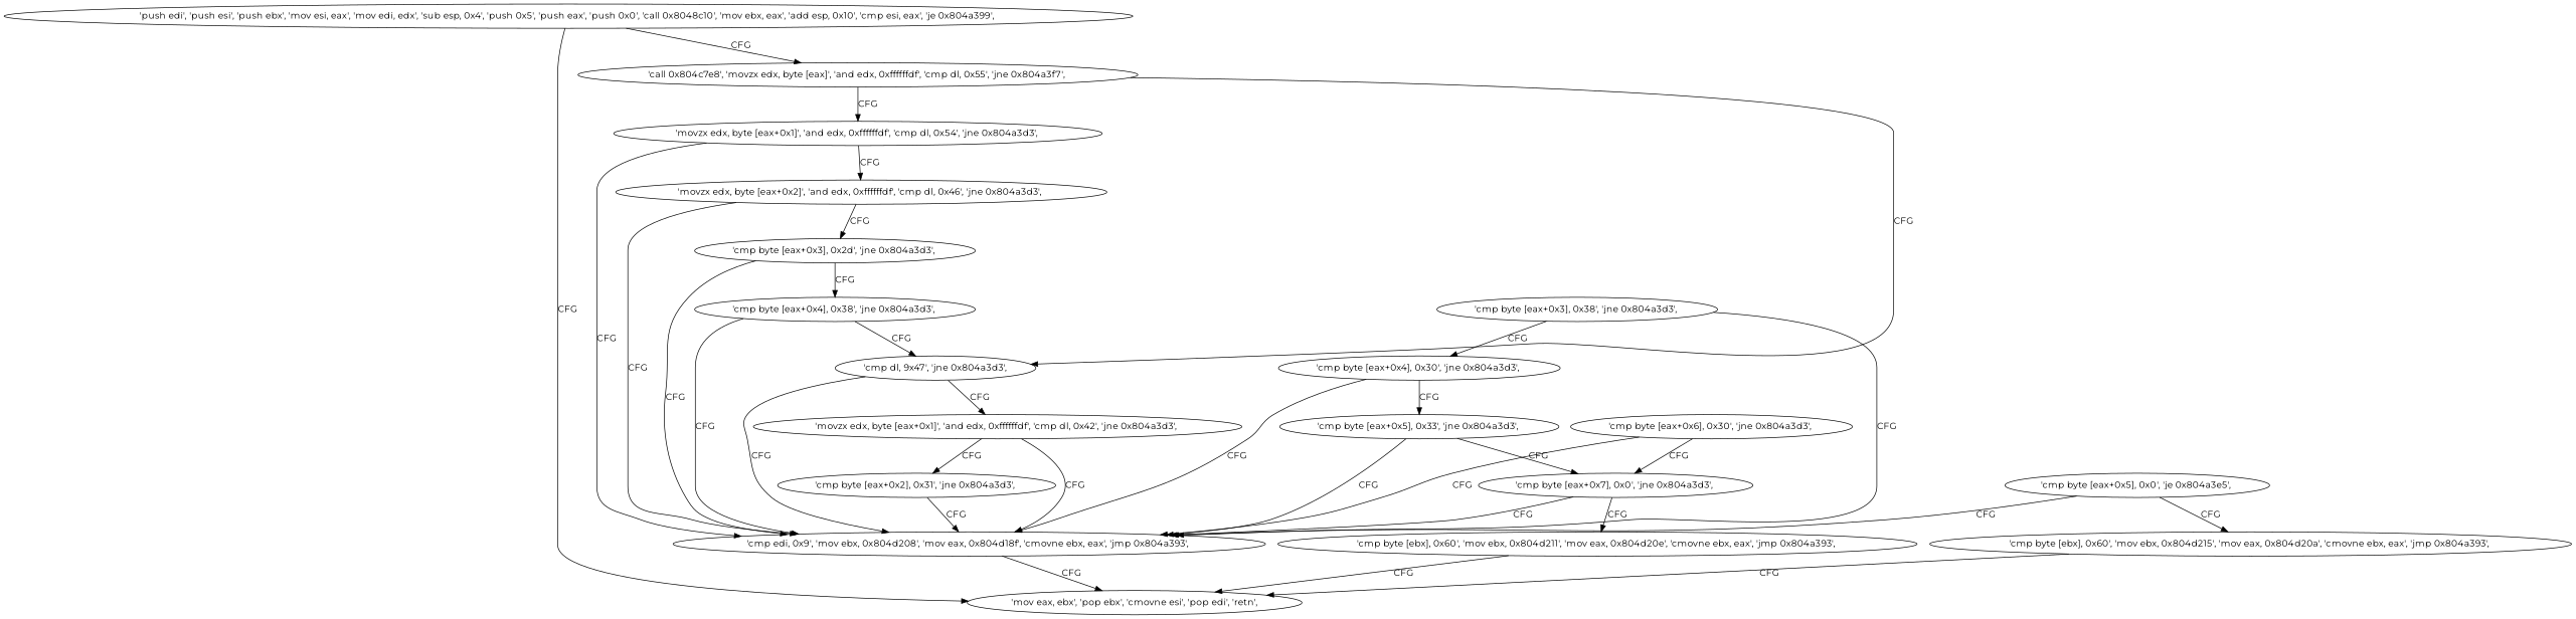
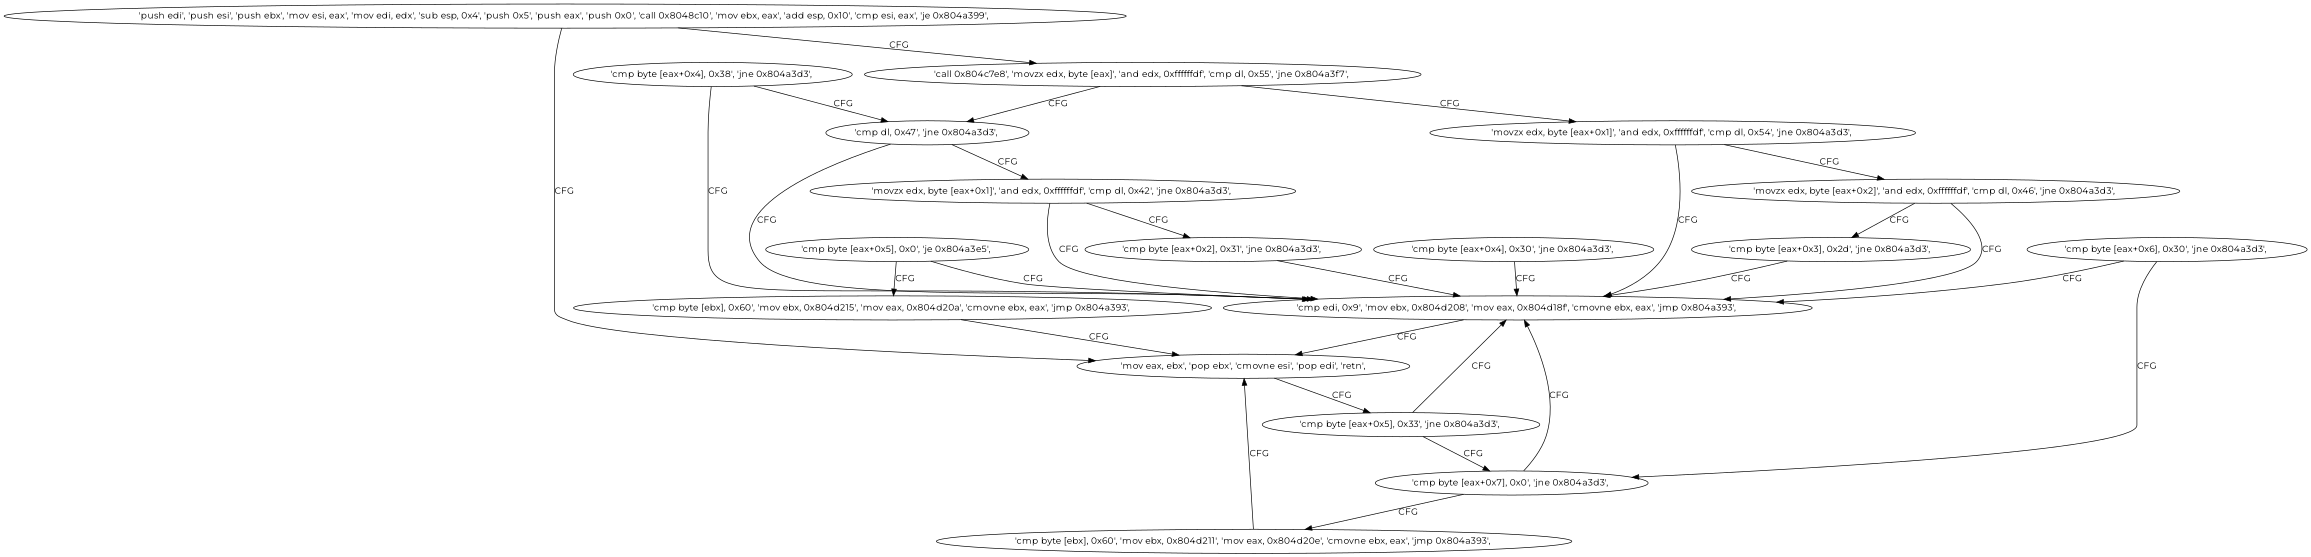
  digraph {
    fontname=Montserrat
    node [fontname=Montserrat]
    edge [fontname=Montserrat]
    n1 [label="'push edi', 'push esi', 'push ebx', 'mov esi, eax', 'mov edi, edx', 'sub esp, 0x4', 'push 0x5', 'push eax', 'push 0x0', 'call 0x8048c10', 'mov ebx, eax', 'add esp, 0x10', 'cmp esi, eax', 'je 0x804a399', "]
    n2 [label="'call 0x804c7e8', 'movzx edx, byte [eax]', 'and edx, 0xffffffdf', 'cmp dl, 0x55', 'jne 0x804a3f7', "]
    n3 [label="'mov eax, ebx', 'pop ebx', 'cmovne esi', 'pop edi', 'retn',"]
-   n4 [label="'cmp dl, 9x47', 'jne 0x804a3d3',"]
+   n4 [label="'cmp dl, 0x47', 'jne 0x804a3d3', "]
    n5 [label="'movzx edx, byte [eax+0x1]', 'and edx, 0xffffffdf', 'cmp dl, 0x54', 'jne 0x804a3d3', "]
    n6 [label="'cmp edi, 0x9', 'mov ebx, 0x804d208', 'mov eax, 0x804d18f', 'cmovne ebx, eax', 'jmp 0x804a393', "]
    n7 [label="'movzx edx, byte [eax+0x1]', 'and edx, 0xffffffdf', 'cmp dl, 0x42', 'jne 0x804a3d3', "]
    n8 [label="'movzx edx, byte [eax+0x2]', 'and edx, 0xffffffdf', 'cmp dl, 0x46', 'jne 0x804a3d3', "]
    n9 [label="'cmp byte [eax+0x2], 0x31', 'jne 0x804a3d3', "]
    n10 [label="'cmp byte [eax+0x3], 0x2d', 'jne 0x804a3d3', "]
    n11 [label="'cmp byte [eax+0x4], 0x38', 'jne 0x804a3d3', "]
-   n12 [label="'cmp byte [eax+0x3], 0x38', 'jne 0x804a3d3', "]
    n13 [label="'cmp byte [eax+0x4], 0x30', 'jne 0x804a3d3', "]
    n14 [label="'cmp byte [eax+0x5], 0x33', 'jne 0x804a3d3', "]
    n15 [label="'cmp byte [eax+0x5], 0x0', 'je 0x804a3e5', "]
    n16 [label="'cmp byte [ebx], 0x60', 'mov ebx, 0x804d215', 'mov eax, 0x804d20a', 'cmovne ebx, eax', 'jmp 0x804a393', "]
    n17 [label="'cmp byte [eax+0x7], 0x0', 'jne 0x804a3d3', "]
    n18 [label="'cmp byte [eax+0x6], 0x30', 'jne 0x804a3d3', "]
    n19 [label="'cmp byte [ebx], 0x60', 'mov ebx, 0x804d211', 'mov eax, 0x804d20e', 'cmovne ebx, eax', 'jmp 0x804a393', "]
    n1 -> n2 [label=CFG]
    n1 -> n3 [label=CFG]
    n2 -> n4 [label=CFG]
    n2 -> n5 [label=CFG]
    n4 -> n6 [label=CFG]
    n4 -> n7 [label=CFG]
    n5 -> n6 [label=CFG]
    n5 -> n8 [label=CFG]
    n6 -> n3 [label=CFG]
    n7 -> n6 [label=CFG]
    n7 -> n9 [label=CFG]
    n8 -> n6 [label=CFG]
    n8 -> n10 [label=CFG]
    n9 -> n6 [label=CFG]
    n10 -> n6 [label=CFG]
-   n10 -> n11 [label=CFG]
    n11 -> n4 [label=CFG]
    n11 -> n6 [label=CFG]
-   n12 -> n6 [label=CFG]
-   n12 -> n13 [label=CFG]
    n13 -> n6 [label=CFG]
-   n13 -> n14 [label=CFG]
+   n3 -> n14 [label=CFG]
    n14 -> n6 [label=CFG]
    n14 -> n17 [label=CFG]
    n15 -> n6 [label=CFG]
    n15 -> n16 [label=CFG]
    n16 -> n3 [label=CFG]
    n17 -> n6 [label=CFG]
    n17 -> n19 [label=CFG]
    n18 -> n6 [label=CFG]
    n18 -> n17 [label=CFG]
    n19 -> n3 [label=CFG]
  }
